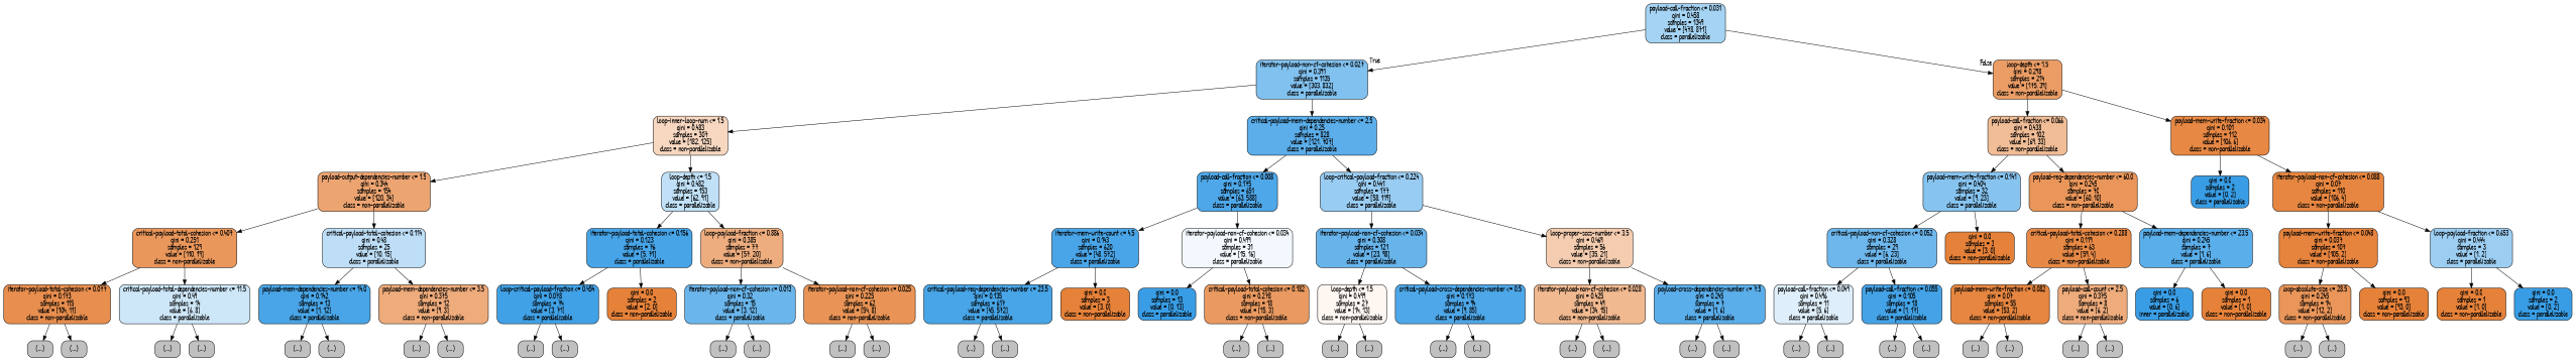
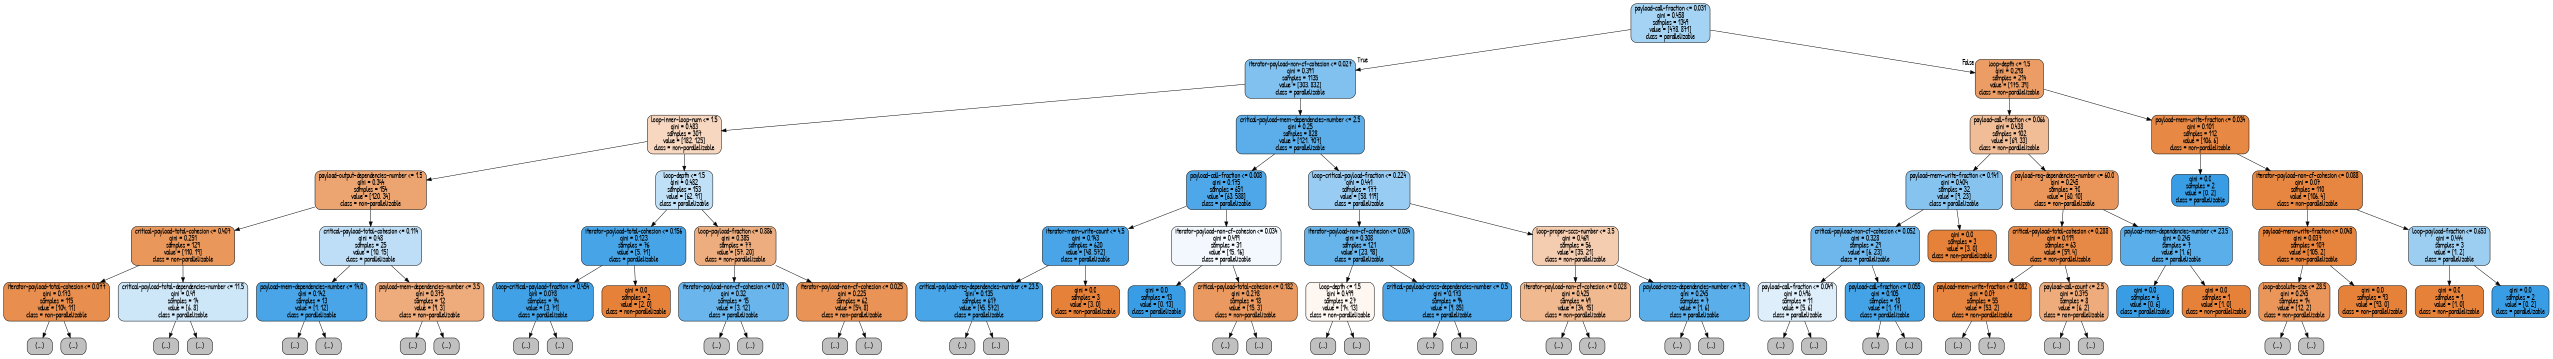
  digraph {
    fontname="Patrick Hand"
    node [color=black fillcolor="#C0C0C0" fontname="Patrick Hand" shape=box style="filled, rounded"]
    edge [fontname="Patrick Hand"]
    n1 [fillcolor="#399de573" label="payload-call-fraction <= 0.031\ngini = 0.458\nsamples = 1349\nvalue = [478, 871]\nclass = parallelizable"]
    n2 [fillcolor="#399de5a2" label="iterator-payload-non-cf-cohesion <= 0.027\ngini = 0.391\nsamples = 1135\nvalue = [303, 832]\nclass = parallelizable"]
    n3 [fillcolor="#e58139c6" label="loop-depth <= 1.5\ngini = 0.298\nsamples = 214\nvalue = [175, 39]\nclass = non-parallelizable"]
    n4 [fillcolor="#e5813950" label="loop-inner-loop-num <= 1.5\ngini = 0.483\nsamples = 307\nvalue = [182, 125]\nclass = non-parallelizable"]
    n5 [fillcolor="#399de5d3" label="critical-payload-mem-dependencies-number <= 2.5\ngini = 0.25\nsamples = 828\nvalue = [121, 707]\nclass = parallelizable"]
    n6 [fillcolor="#e58139b7" label="payload-output-dependencies-number <= 1.5\ngini = 0.344\nsamples = 154\nvalue = [120, 34]\nclass = non-parallelizable"]
    n7 [fillcolor="#399de551" label="loop-depth <= 1.5\ngini = 0.482\nsamples = 153\nvalue = [62, 91]\nclass = parallelizable"]
    n8 [fillcolor="#e58139d3" label="critical-payload-total-cohesion <= 0.407\ngini = 0.251\nsamples = 129\nvalue = [110, 19]\nclass = non-parallelizable"]
    n9 [fillcolor="#399de555" label="critical-payload-total-cohesion <= 0.114\ngini = 0.48\nsamples = 25\nvalue = [10, 15]\nclass = parallelizable"]
    n10 [fillcolor="#e58139e4" label="iterator-payload-total-cohesion <= 0.077\ngini = 0.173\nsamples = 115\nvalue = [104, 11]\nclass = non-parallelizable"]
    n11 [fillcolor="#399de540" label="critical-payload-total-dependencies-number <= 11.5\ngini = 0.49\nsamples = 14\nvalue = [6, 8]\nclass = parallelizable"]
    n12 [label="(...)"]
    n13 [label="(...)"]
    n14 [label="(...)"]
    n15 [label="(...)"]
    n16 [fillcolor="#399de5ea" label="payload-mem-dependencies-number <= 14.0\ngini = 0.142\nsamples = 13\nvalue = [1, 12]\nclass = parallelizable"]
    n17 [fillcolor="#e58139aa" label="payload-mem-dependencies-number <= 3.5\ngini = 0.375\nsamples = 12\nvalue = [9, 3]\nclass = non-parallelizable"]
    n18 [label="(...)"]
    n19 [label="(...)"]
    n20 [label="(...)"]
    n21 [label="(...)"]
    n22 [fillcolor="#399de5ed" label="iterator-payload-total-cohesion <= 0.156\ngini = 0.123\nsamples = 76\nvalue = [5, 71]\nclass = parallelizable"]
    n23 [fillcolor="#e58139a6" label="loop-payload-fraction <= 0.886\ngini = 0.385\nsamples = 77\nvalue = [57, 20]\nclass = non-parallelizable"]
    n24 [fillcolor="#399de5f4" label="loop-critical-payload-fraction <= 0.454\ngini = 0.078\nsamples = 74\nvalue = [3, 71]\nclass = parallelizable"]
    n25 [fillcolor="#e58139ff" label="gini = 0.0\nsamples = 2\nvalue = [2, 0]\nclass = non-parallelizable"]
    n26 [label="(...)"]
    n27 [label="(...)"]
    n28 [fillcolor="#399de5bf" label="iterator-payload-non-cf-cohesion <= 0.013\ngini = 0.32\nsamples = 15\nvalue = [3, 12]\nclass = parallelizable"]
    n29 [fillcolor="#e58139d9" label="iterator-payload-non-cf-cohesion <= 0.025\ngini = 0.225\nsamples = 62\nvalue = [54, 8]\nclass = non-parallelizable"]
    n30 [label="(...)"]
    n31 [label="(...)"]
    n32 [label="(...)"]
    n33 [label="(...)"]
    n34 [fillcolor="#399de5e4" label="payload-call-fraction <= 0.008\ngini = 0.175\nsamples = 651\nvalue = [63, 588]\nclass = parallelizable"]
    n35 [fillcolor="#399de583" label="loop-critical-payload-fraction <= 0.224\ngini = 0.441\nsamples = 177\nvalue = [58, 119]\nclass = parallelizable"]
    n36 [fillcolor="#399de5ea" label="iterator-mem-write-count <= 4.5\ngini = 0.143\nsamples = 620\nvalue = [48, 572]\nclass = parallelizable"]
    n37 [fillcolor="#399de510" label="iterator-payload-non-cf-cohesion <= 0.034\ngini = 0.499\nsamples = 31\nvalue = [15, 16]\nclass = parallelizable"]
    n38 [fillcolor="#399de5eb" label="critical-payload-reg-dependencies-number <= 23.5\ngini = 0.135\nsamples = 617\nvalue = [45, 572]\nclass = parallelizable"]
    n39 [fillcolor="#e58139ff" label="gini = 0.0\nsamples = 3\nvalue = [3, 0]\nclass = non-parallelizable"]
    n40 [label="(...)"]
    n41 [label="(...)"]
    n42 [fillcolor="#399de5ff" label="gini = 0.0\nsamples = 13\nvalue = [0, 13]\nclass = parallelizable"]
    n43 [fillcolor="#e58139cc" label="critical-payload-total-cohesion <= 0.182\ngini = 0.278\nsamples = 18\nvalue = [15, 3]\nclass = non-parallelizable"]
    n44 [label="(...)"]
    n45 [label="(...)"]
    n46 [fillcolor="#399de5c3" label="iterator-payload-non-cf-cohesion <= 0.034\ngini = 0.308\nsamples = 121\nvalue = [23, 98]\nclass = parallelizable"]
    n47 [fillcolor="#e5813966" label="loop-proper-sccs-number <= 3.5\ngini = 0.469\nsamples = 56\nvalue = [35, 21]\nclass = non-parallelizable"]
    n48 [fillcolor="#e5813912" label="loop-depth <= 1.5\ngini = 0.499\nsamples = 27\nvalue = [14, 13]\nclass = non-parallelizable"]
    n49 [fillcolor="#399de5e4" label="critical-payload-cross-dependencies-number <= 0.5\ngini = 0.173\nsamples = 94\nvalue = [9, 85]\nclass = parallelizable"]
    n50 [label="(...)"]
    n51 [label="(...)"]
    n52 [label="(...)"]
    n53 [label="(...)"]
    n54 [fillcolor="#e581398e" label="iterator-payload-non-cf-cohesion <= 0.028\ngini = 0.425\nsamples = 49\nvalue = [34, 15]\nclass = non-parallelizable"]
    n55 [fillcolor="#399de5d4" label="payload-cross-dependencies-number <= 7.5\ngini = 0.245\nsamples = 7\nvalue = [1, 6]\nclass = parallelizable"]
    n56 [label="(...)"]
    n57 [label="(...)"]
    n58 [label="(...)"]
    n59 [label="(...)"]
    n60 [fillcolor="#e5813985" label="payload-call-fraction <= 0.066\ngini = 0.438\nsamples = 102\nvalue = [69, 33]\nclass = non-parallelizable"]
    n61 [fillcolor="#e58139f1" label="payload-mem-write-fraction <= 0.034\ngini = 0.101\nsamples = 112\nvalue = [106, 6]\nclass = non-parallelizable"]
    n62 [fillcolor="#399de59b" label="payload-mem-write-fraction <= 0.141\ngini = 0.404\nsamples = 32\nvalue = [9, 23]\nclass = parallelizable"]
    n63 [fillcolor="#e58139d4" label="payload-reg-dependencies-number <= 60.0\ngini = 0.245\nsamples = 70\nvalue = [60, 10]\nclass = non-parallelizable"]
    n64 [fillcolor="#399de5bc" label="critical-payload-non-cf-cohesion <= 0.052\ngini = 0.328\nsamples = 29\nvalue = [6, 23]\nclass = parallelizable"]
    n65 [fillcolor="#e58139ff" label="gini = 0.0\nsamples = 3\nvalue = [3, 0]\nclass = non-parallelizable"]
    n66 [fillcolor="#399de52a" label="payload-call-fraction <= 0.049\ngini = 0.496\nsamples = 11\nvalue = [5, 6]\nclass = parallelizable"]
    n67 [fillcolor="#399de5f0" label="payload-call-fraction <= 0.055\ngini = 0.105\nsamples = 18\nvalue = [1, 17]\nclass = parallelizable"]
    n68 [label="(...)"]
    n69 [label="(...)"]
    n70 [label="(...)"]
    n71 [label="(...)"]
    n72 [fillcolor="#e58139ee" label="critical-payload-total-cohesion <= 0.288\ngini = 0.119\nsamples = 63\nvalue = [59, 4]\nclass = non-parallelizable"]
    n73 [fillcolor="#399de5d4" label="payload-mem-dependencies-number <= 23.5\ngini = 0.245\nsamples = 7\nvalue = [1, 6]\nclass = parallelizable"]
    n74 [fillcolor="#e58139f5" label="payload-mem-write-fraction <= 0.082\ngini = 0.07\nsamples = 55\nvalue = [53, 2]\nclass = non-parallelizable"]
    n75 [fillcolor="#e58139aa" label="payload-call-count <= 2.5\ngini = 0.375\nsamples = 8\nvalue = [6, 2]\nclass = non-parallelizable"]
    n76 [label="(...)"]
    n77 [label="(...)"]
    n78 [label="(...)"]
    n79 [label="(...)"]
-   n80 [fillcolor="#399de5ff" label="gini = 0.0\nsamples = 6\nvalue = [0, 6]\ninner = parallelizable"]
+   n80 [fillcolor="#399de5ff" label="gini = 0.0\nsamples = 6\nvalue = [0, 6]\nclass = parallelizable"]
    n81 [fillcolor="#e58139ff" label="gini = 0.0\nsamples = 1\nvalue = [1, 0]\nclass = non-parallelizable"]
    n82 [fillcolor="#399de5ff" label="gini = 0.0\nsamples = 2\nvalue = [0, 2]\nclass = parallelizable"]
    n83 [fillcolor="#e58139f5" label="iterator-payload-non-cf-cohesion <= 0.088\ngini = 0.07\nsamples = 110\nvalue = [106, 4]\nclass = non-parallelizable"]
    n84 [fillcolor="#e58139fa" label="payload-mem-write-fraction <= 0.048\ngini = 0.037\nsamples = 107\nvalue = [105, 2]\nclass = non-parallelizable"]
    n85 [fillcolor="#399de57f" label="loop-payload-fraction <= 0.653\ngini = 0.444\nsamples = 3\nvalue = [1, 2]\nclass = parallelizable"]
    n86 [fillcolor="#e58139d4" label="loop-absolute-size <= 28.5\ngini = 0.245\nsamples = 14\nvalue = [12, 2]\nclass = non-parallelizable"]
    n87 [fillcolor="#e58139ff" label="gini = 0.0\nsamples = 93\nvalue = [93, 0]\nclass = non-parallelizable"]
    n88 [label="(...)"]
    n89 [label="(...)"]
    n90 [fillcolor="#e58139ff" label="gini = 0.0\nsamples = 1\nvalue = [1, 0]\nclass = non-parallelizable"]
    n91 [fillcolor="#399de5ff" label="gini = 0.0\nsamples = 2\nvalue = [0, 2]\nclass = parallelizable"]
    n1 -> n2 [headlabel=True labelangle=45 labeldistance=2.5]
    n1 -> n3 [headlabel=False labelangle=-45 labeldistance=2.5]
    n2 -> n4
    n2 -> n5
    n3 -> n60
    n3 -> n61
    n4 -> n6
    n4 -> n7
    n5 -> n34
    n5 -> n35
    n6 -> n8
    n6 -> n9
    n7 -> n22
    n7 -> n23
    n8 -> n10
    n8 -> n11
    n9 -> n16
    n9 -> n17
    n10 -> n12
    n10 -> n13
    n11 -> n14
    n11 -> n15
    n16 -> n18
    n16 -> n19
    n17 -> n20
    n17 -> n21
    n22 -> n24
    n22 -> n25
    n23 -> n28
    n23 -> n29
    n24 -> n26
    n24 -> n27
    n28 -> n30
    n28 -> n31
    n29 -> n32
    n29 -> n33
    n34 -> n36
    n34 -> n37
    n35 -> n46
    n35 -> n47
    n36 -> n38
    n36 -> n39
    n37 -> n42
    n37 -> n43
    n38 -> n40
    n38 -> n41
    n43 -> n44
    n43 -> n45
    n46 -> n48
    n46 -> n49
    n47 -> n54
    n47 -> n55
    n48 -> n50
    n48 -> n51
    n49 -> n52
    n49 -> n53
    n54 -> n56
    n54 -> n57
    n55 -> n58
    n55 -> n59
    n60 -> n62
    n60 -> n63
    n61 -> n82
    n61 -> n83
    n62 -> n64
    n62 -> n65
    n63 -> n72
    n63 -> n73
    n64 -> n66
    n64 -> n67
    n66 -> n68
    n66 -> n69
    n67 -> n70
    n67 -> n71
    n72 -> n74
    n72 -> n75
    n73 -> n80
    n73 -> n81
    n74 -> n76
    n74 -> n77
    n75 -> n78
    n75 -> n79
    n83 -> n84
    n83 -> n85
    n84 -> n86
    n84 -> n87
    n85 -> n90
    n85 -> n91
    n86 -> n88
    n86 -> n89
  }
